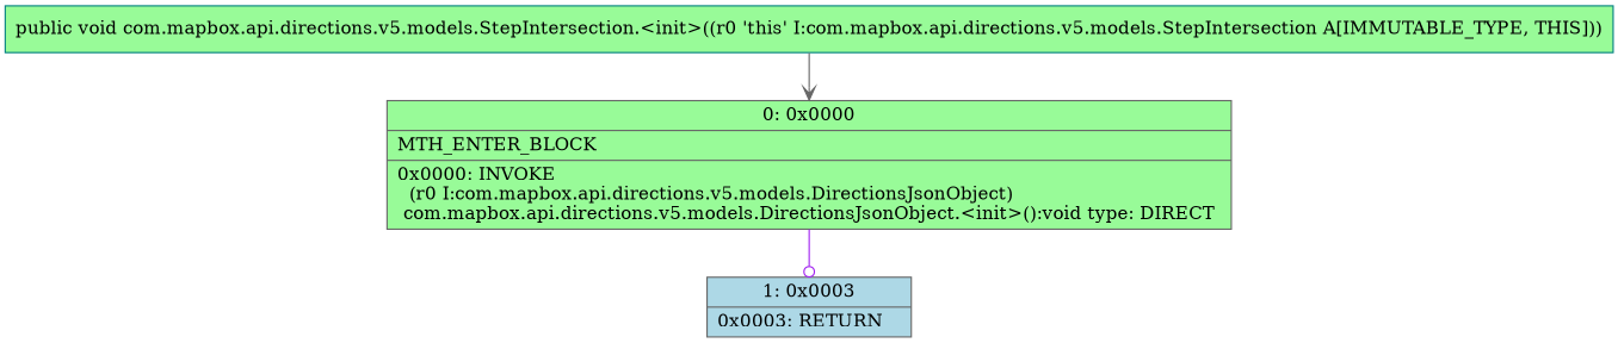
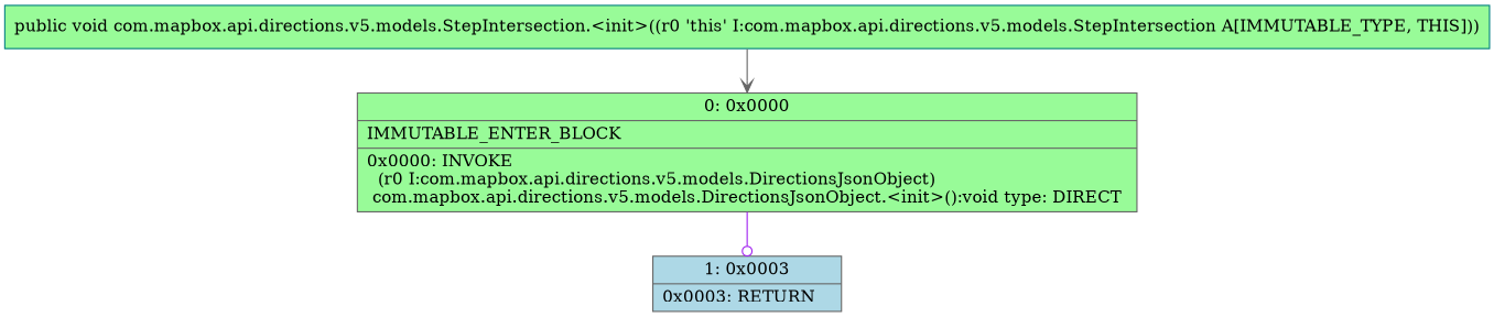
  digraph {
    node [shape=record style=filled fillcolor=palegreen color=gray40]
-   n1 [label="{0\:\ 0x0000|MTH_ENTER_BLOCK\l|0x0000: INVOKE  \l  (r0 I:com.mapbox.api.directions.v5.models.DirectionsJsonObject)\l com.mapbox.api.directions.v5.models.DirectionsJsonObject.\<init\>():void type: DIRECT \l}"]
+   n1 [label="{0\:\ 0x0000|IMMUTABLE_ENTER_BLOCK\l|0x0000: INVOKE  \l  (r0 I:com.mapbox.api.directions.v5.models.DirectionsJsonObject)\l com.mapbox.api.directions.v5.models.DirectionsJsonObject.\<init\>():void type: DIRECT \l}"]
    n2 [label="{1\:\ 0x0003|0x0003: RETURN   \l}" fillcolor=lightblue]
    n3 [label="{public void com.mapbox.api.directions.v5.models.StepIntersection.\<init\>((r0 'this' I:com.mapbox.api.directions.v5.models.StepIntersection A[IMMUTABLE_TYPE, THIS])) }" color=teal]
    n1 -> n2 [color=purple arrowhead=odot]
    n3 -> n1 [color=gray40 arrowhead=vee]
  }
